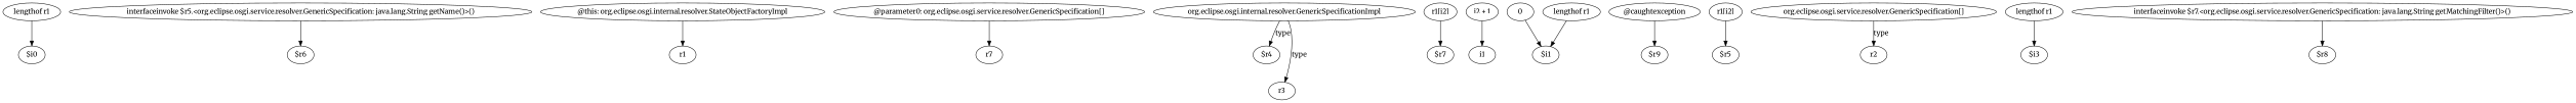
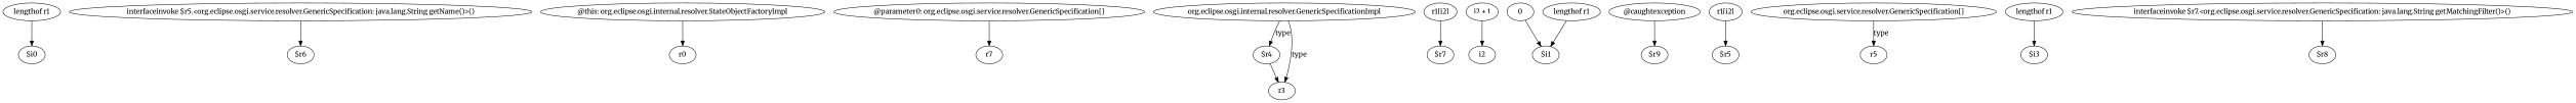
  digraph {
    fontname=Merriweather
    node [fontname=Merriweather]
    edge [fontname=Merriweather]
    n1 [label="lengthof r1"]
    n2 [label="$i0"]
    n3 [label="interfaceinvoke $r5.<org.eclipse.osgi.service.resolver.GenericSpecification: java.lang.String getName()>()"]
    n4 [label="$r6"]
    n5 [label="@this: org.eclipse.osgi.internal.resolver.StateObjectFactoryImpl"]
-   n6 [label=r1]
+   n6 [label=r0]
    n7 [label="@parameter0: org.eclipse.osgi.service.resolver.GenericSpecification[]"]
    n8 [label=r7]
    n9 [label="org.eclipse.osgi.internal.resolver.GenericSpecificationImpl"]
    n10 [label="$r4"]
    n11 [label=r3]
    n12 [label="r1[i2]"]
    n13 [label="$r7"]
    n14 [label="i2 + 1"]
-   n15 [label=i1]
+   n15 [label=i2]
    n16 [label=0]
    n17 [label="$i1"]
    n18 [label="lengthof r1"]
    n19 [label="@caughtexception"]
    n20 [label="$r9"]
    n21 [label="r1[i2]"]
    n22 [label="$r5"]
    n23 [label="org.eclipse.osgi.service.resolver.GenericSpecification[]"]
-   n24 [label=r2]
+   n24 [label=r5]
    n25 [label="lengthof r1"]
    n26 [label="$i3"]
    n27 [label="interfaceinvoke $r7.<org.eclipse.osgi.service.resolver.GenericSpecification: java.lang.String getMatchingFilter()>()"]
    n28 [label="$r8"]
    n1 -> n2
    n3 -> n4
    n5 -> n6
    n7 -> n8
    n9 -> n10 [label=type]
    n9 -> n11 [label=type]
+   n10 -> n11
    n12 -> n13
    n14 -> n15
    n16 -> n17
    n18 -> n17
    n19 -> n20
    n21 -> n22
    n23 -> n24 [label=type]
    n25 -> n26
    n27 -> n28
  }
